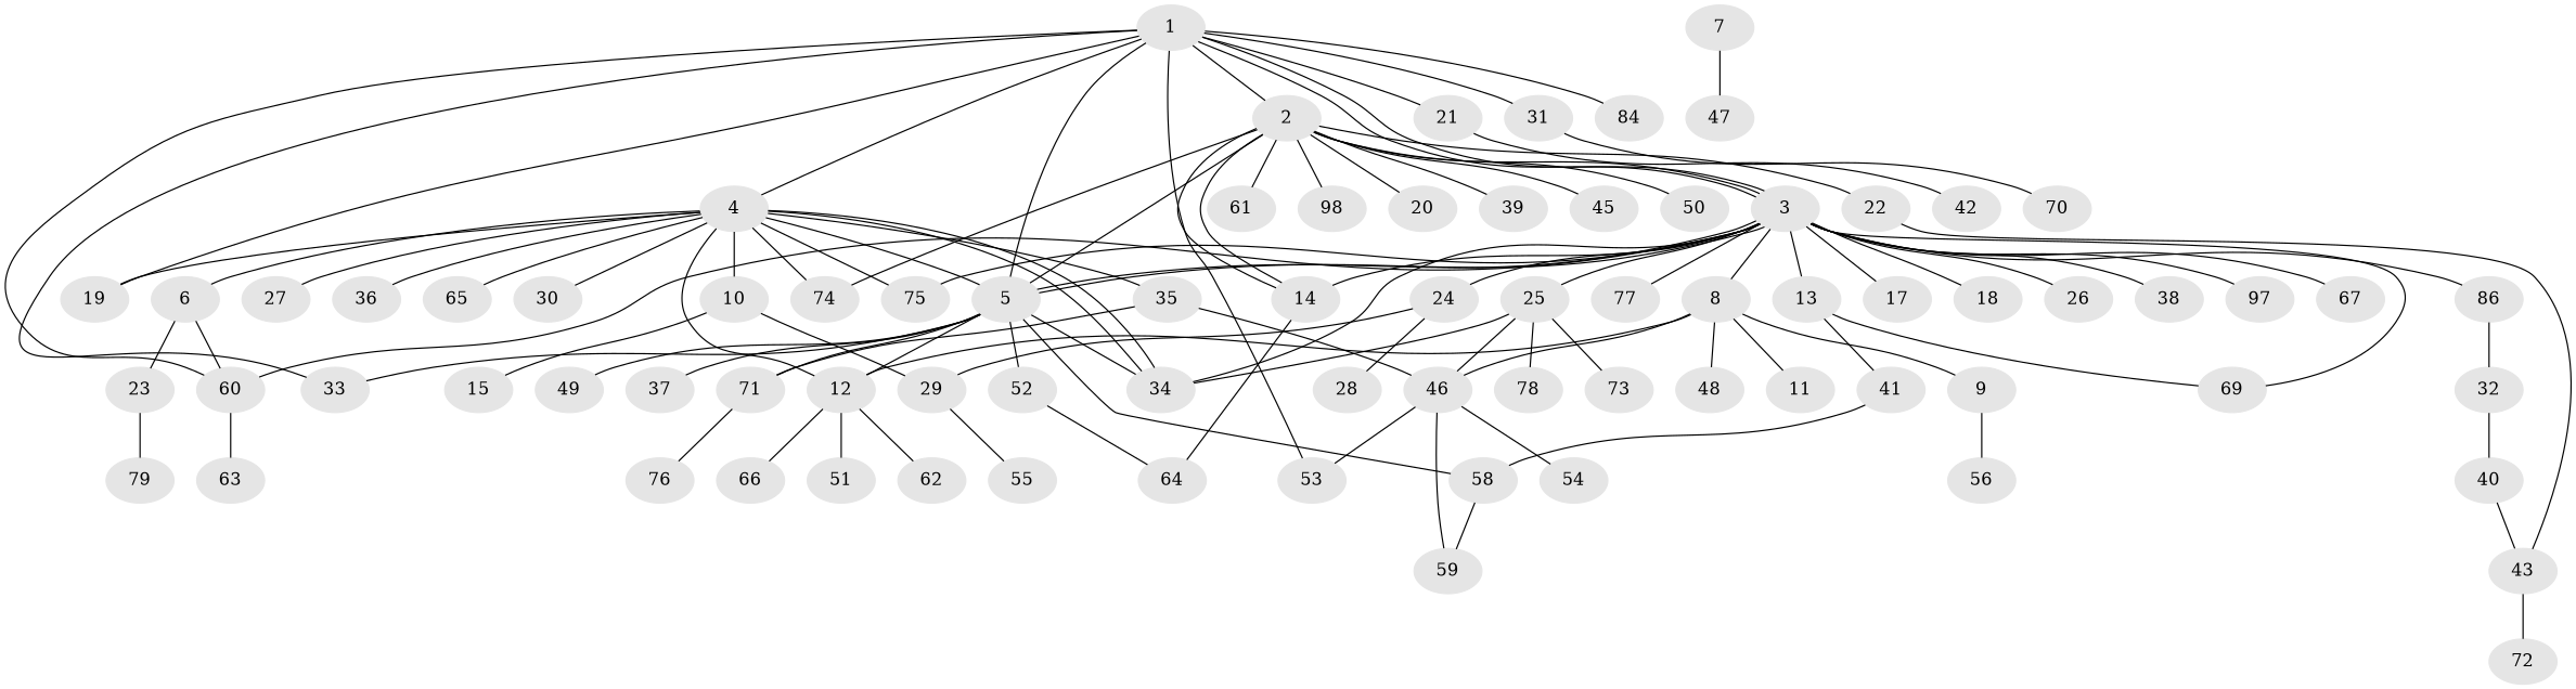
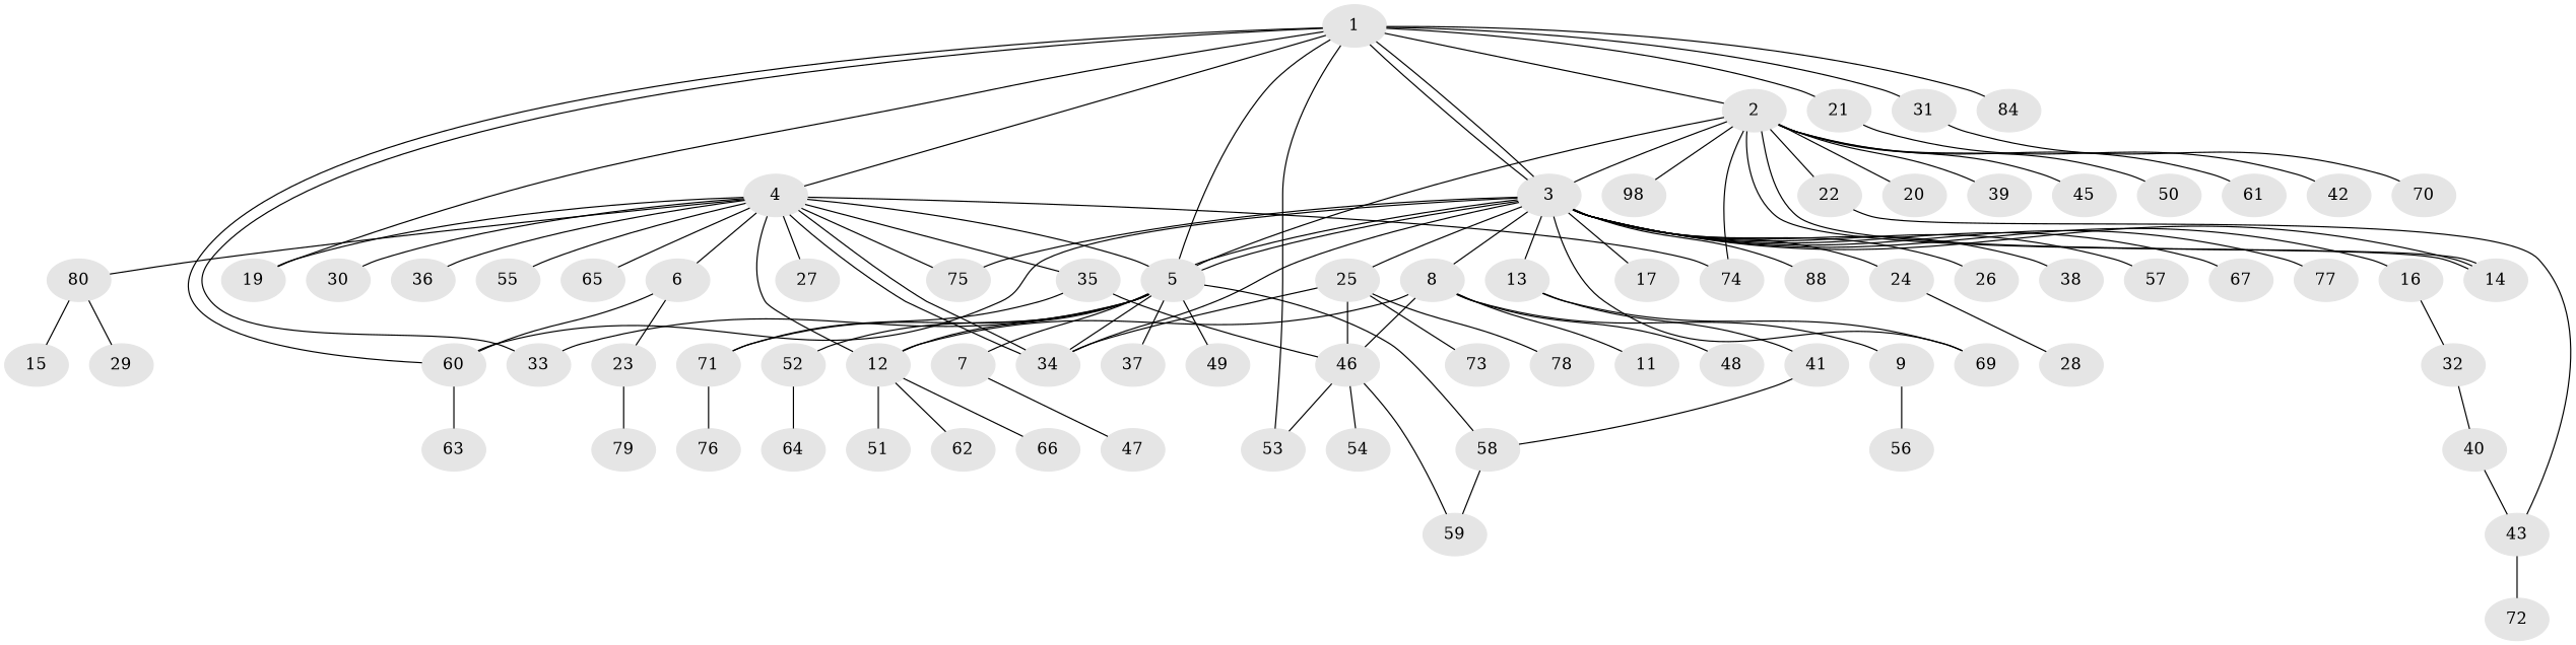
  graph {
    node [color=gray90 style=filled]
    1
    2
    3
    4
    5
    19
    21
    31
    33
    n10 [label=84]
    53
    60
    14
    20
    22
    39
    45
    50
    61
    n20 [label=98]
    74
    8
    13
-   16 [label=86]
+   16
    17
-   18
+   18 [label=88]
    24
    25
    26
    34
    38
-   57 [label=97]
+   57
    67
    69
    75
    77
    6
-   10
+   10 [label=80]
    12
    27
    30
    35
    36
    55
    65
    7
    37
    49
    52
    58
    71
    42
    70
    63
    64
    43
    72
    9
    11
    46
    48
    41
    32
    29
    28
    73
    78
    23
    15
    51
    62
    66
    47
    59
    76
    79
    56
    54
    40
    1 -- 2
    1 -- 3
    1 -- 3
    1 -- 4
    1 -- 5
    1 -- 19
    1 -- 21
    1 -- 31
    1 -- 33
    1 -- n10
    1 -- 53
    1 -- 60
    2 -- 3
    2 -- 5
    2 -- 14
    2 -- 14
    2 -- 20
    2 -- 22
    2 -- 39
    2 -- 45
    2 -- 50
    2 -- 61
    2 -- n20
    2 -- 74
    3 -- 5
    3 -- 5
    3 -- 60
    3 -- 14
    3 -- 8
    3 -- 13
    3 -- 16
    3 -- 17
    3 -- 18
    3 -- 24
    3 -- 25
    3 -- 26
    3 -- 34
    3 -- 38
    3 -- 57
    3 -- 67
    3 -- 69
    3 -- 75
    3 -- 77
    4 -- 5
    4 -- 19
    4 -- 74
    4 -- 34
    4 -- 34
    4 -- 75
    4 -- 6
    4 -- 10
    4 -- 12
    4 -- 27
    4 -- 30
    4 -- 35
    4 -- 36
-   29 -- 55
+   4 -- 55
    4 -- 65
    5 -- 33
    5 -- 34
    5 -- 12
+   5 -- 7
    5 -- 37
    5 -- 49
    5 -- 52
    5 -- 58
    5 -- 71
    21 -- 42
    31 -- 70
    60 -- 63
-   14 -- 64
    22 -- 43
    8 -- 12
    8 -- 9
    8 -- 11
    8 -- 46
    8 -- 48
    13 -- 69
    13 -- 41
    16 -- 32
-   24 -- 29
    24 -- 28
    25 -- 34
    25 -- 46
    25 -- 73
    25 -- 78
    6 -- 60
    6 -- 23
    10 -- 29
    10 -- 15
    12 -- 51
    12 -- 62
    12 -- 66
    35 -- 71
    35 -- 46
    7 -- 47
    52 -- 64
    58 -- 59
    71 -- 76
    43 -- 72
    9 -- 56
    46 -- 53
    46 -- 59
    46 -- 54
    41 -- 58
    32 -- 40
    23 -- 79
    40 -- 43
  }
